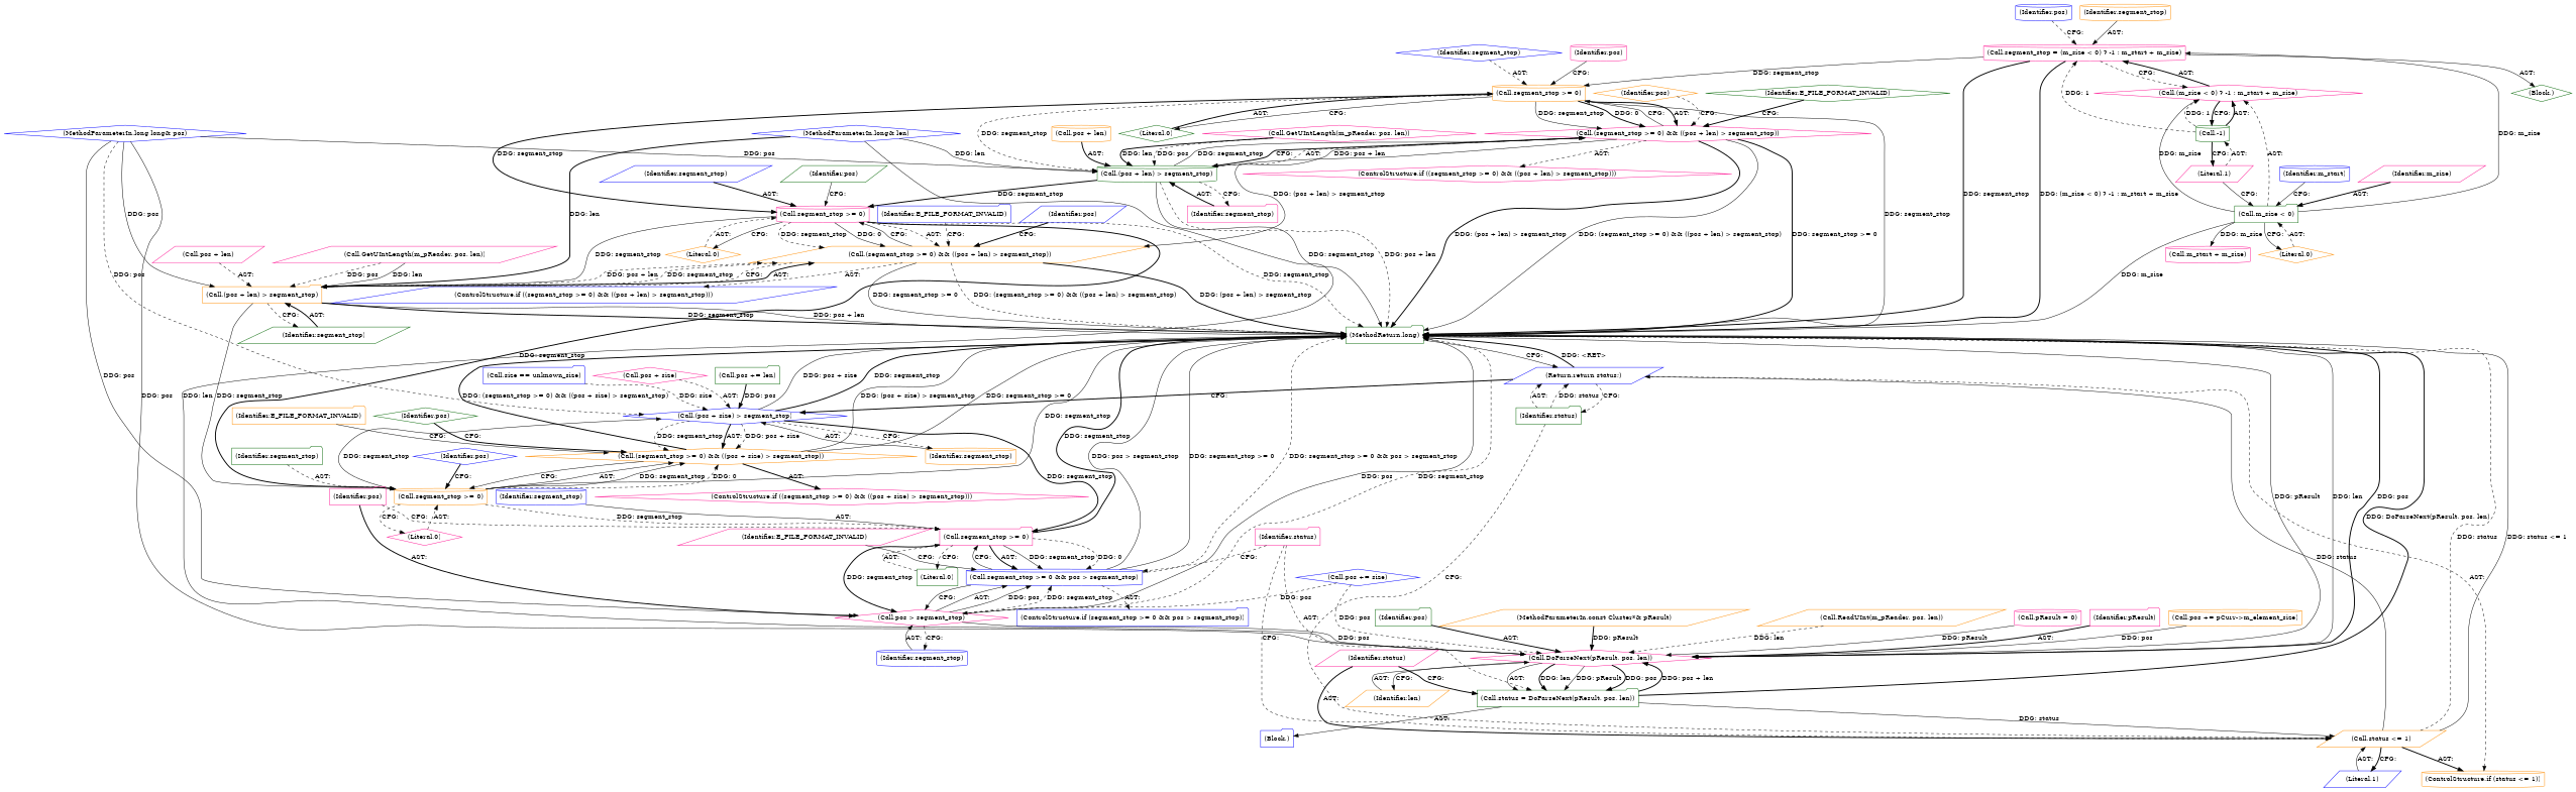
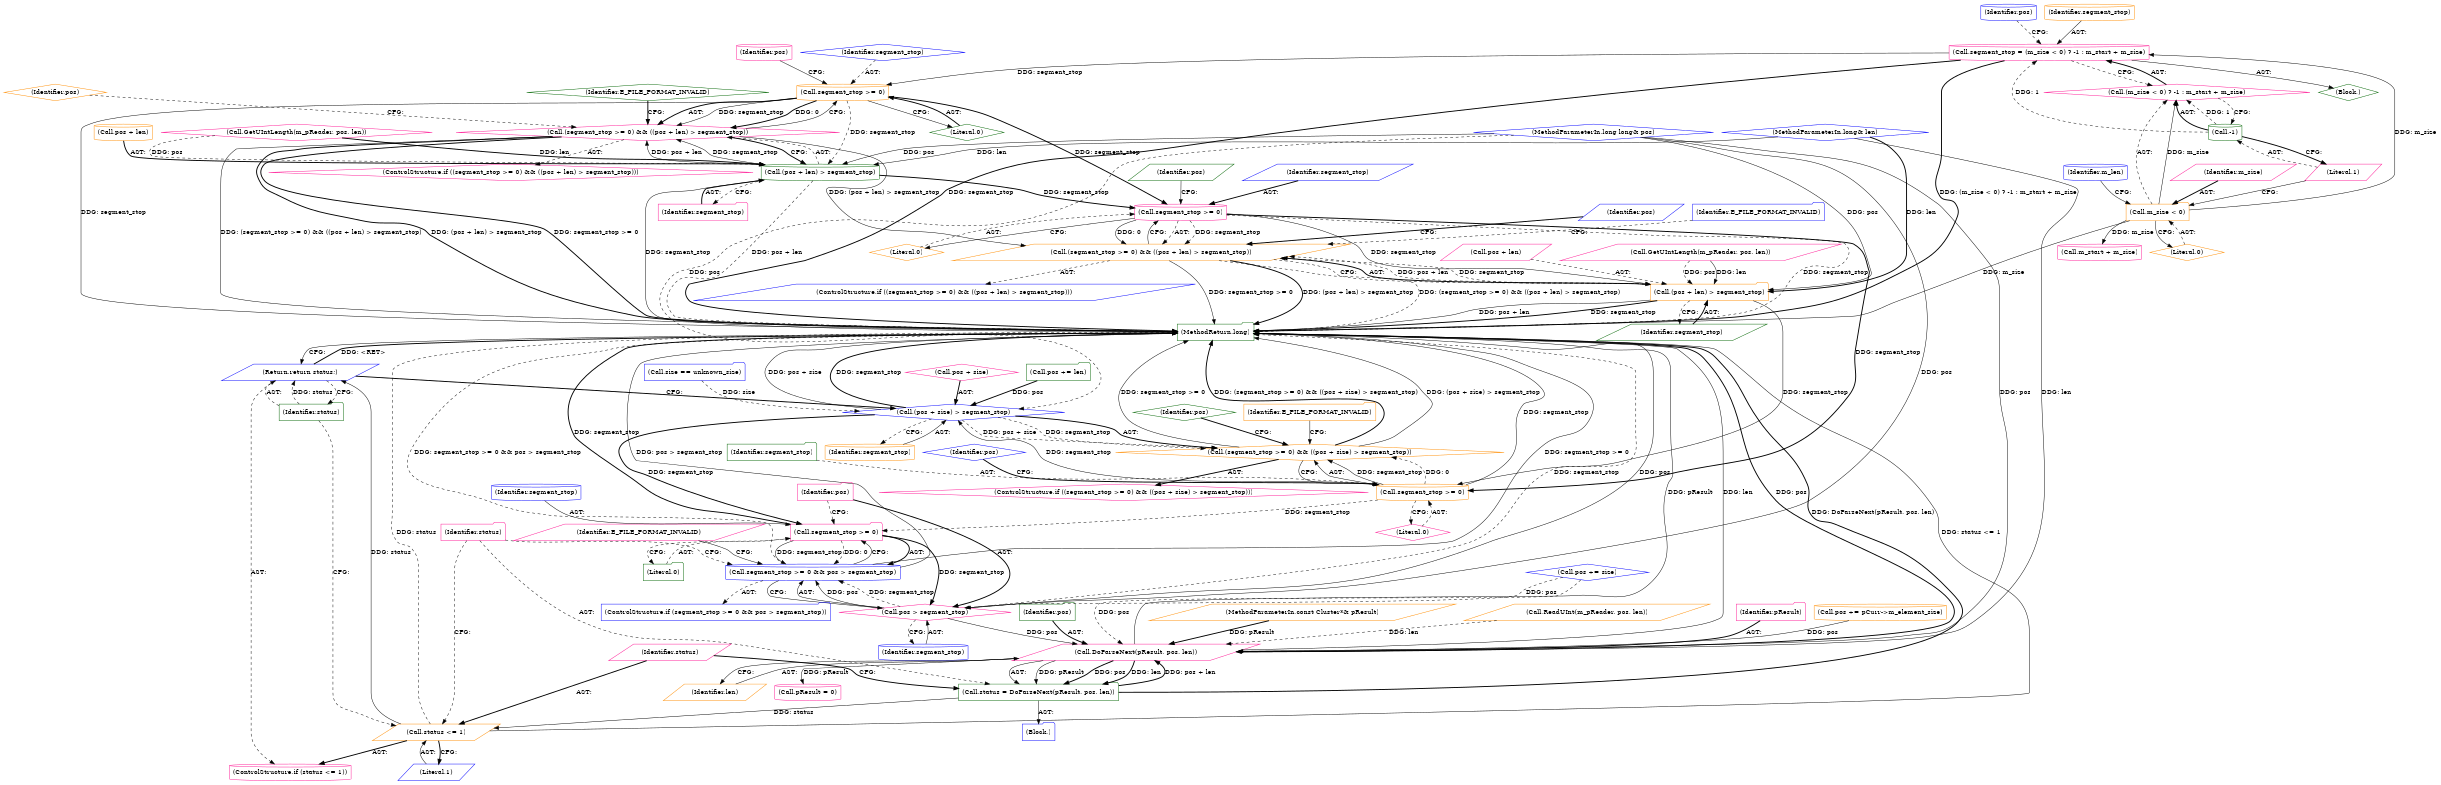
  digraph {
    node [color=deeppink shape=diamond]
    edge [style=solid]
    n1 [label="(Call,segment_stop = (m_size < 0) ? -1 : m_start + m_size)" shape=cylinder]
    n2 [color=darkorange label="(Call,segment_stop >= 0)" shape=cylinder]
    n3 [color=darkgreen label="(MethodReturn,long)" shape=folder]
    n4 [label="(Call,(m_size < 0) ? -1 : m_start + m_size)"]
    n5 [color=darkgreen label="(Block,)"]
    n6 [label="(Call,(segment_stop >= 0) && ((pos + len) > segment_stop))"]
    n7 [color=darkgreen label="(Call,(pos + len) > segment_stop)" shape=cylinder]
    n8 [label="(Call,segment_stop >= 0)" shape=cylinder]
    n9 [color=darkgreen label="(Literal,0)"]
    n10 [color=blue label="(Return,return status;)" shape=parallelogram]
    n11 [color=darkgreen label="(Call,-1)" shape=cylinder]
    n12 [label="(Literal,1)" shape=parallelogram]
-   n13 [color=darkgreen label="(Call,m_size < 0)" shape=folder]
+   n13 [color=darkorange label="(Call,m_size < 0)" shape=folder]
    n14 [label="(Call,m_start + m_size)" shape=cylinder]
    n15 [color=darkorange label="(Literal,0)"]
    n16 [color=darkorange label="(Call,(segment_stop >= 0) && ((pos + len) > segment_stop))" shape=parallelogram]
    n17 [label="(ControlStructure,if ((segment_stop >= 0) && ((pos + len) > segment_stop)))"]
    n18 [label="(Identifier,segment_stop)" shape=folder]
    n19 [color=darkorange label="(Call,(pos + len) > segment_stop)" shape=folder]
    n20 [color=darkorange label="(Call,segment_stop >= 0)" shape=cylinder]
    n21 [color=darkorange label="(Literal,0)"]
    n22 [color=blue label="(ControlStructure,if ((segment_stop >= 0) && ((pos + len) > segment_stop)))" shape=parallelogram]
    n23 [color=darkgreen label="(Identifier,segment_stop)" shape=parallelogram]
    n24 [color=darkorange label="(Call,(segment_stop >= 0) && ((pos + size) > segment_stop))"]
    n25 [color=blue label="(Call,(pos + size) > segment_stop)"]
    n26 [label="(Call,segment_stop >= 0)" shape=folder]
    n27 [label="(Literal,0)"]
    n28 [label="(ControlStructure,if ((segment_stop >= 0) && ((pos + size) > segment_stop)))"]
    n29 [color=darkorange label="(Identifier,segment_stop)" shape=cylinder]
    n30 [color=blue label="(Call,segment_stop >= 0 && pos > segment_stop)" shape=cylinder]
    n31 [label="(Call,pos > segment_stop)"]
    n32 [color=darkgreen label="(Literal,0)" shape=folder]
    n33 [color=blue label="(ControlStructure,if (segment_stop >= 0 && pos > segment_stop))" shape=folder]
-   n34 [label="(Call,DoParseNext(pResult, pos, len))"]
+   n34 [label="(Call,DoParseNext(pResult, pos, len))" shape=parallelogram]
    n35 [color=blue label="(Identifier,segment_stop)" shape=cylinder]
    n36 [color=darkgreen label="(Call,status = DoParseNext(pResult, pos, len))" shape=folder]
    n37 [color=darkorange label="(Identifier,len)" shape=parallelogram]
    n38 [color=darkorange label="(Call,status <= 1)" shape=parallelogram]
    n39 [color=blue label="(Block,)" shape=folder]
    n40 [color=blue label="(Literal,1)" shape=parallelogram]
-   n41 [color=darkorange label="(ControlStructure,if (status <= 1))" shape=cylinder]
+   n41 [label="(ControlStructure,if (status <= 1))" shape=cylinder]
    n42 [color=darkgreen label="(Identifier,status)" shape=folder]
    n43 [label="(Identifier,m_size)" shape=parallelogram]
    n44 [color=darkgreen label="(Identifier,pos)" shape=parallelogram]
    n45 [color=blue label="(Call,size == unknown_size)" shape=folder]
    n46 [color=blue label="(Identifier,segment_stop)"]
    n47 [color=blue label="(Identifier,pos)" shape=parallelogram]
    n48 [color=darkorange label="(Call,pos + len)" shape=cylinder]
    n49 [color=darkorange label="(Identifier,E_FILE_FORMAT_INVALID)" shape=folder]
    n50 [color=darkgreen label="(Identifier,pos)" shape=folder]
    n51 [label="(Identifier,status)" shape=folder]
    n52 [label="(Call,GetUIntLength(m_pReader, pos, len))" shape=parallelogram]
    n53 [label="(Identifier,pos)" shape=folder]
    n54 [color=darkorange label="(Identifier,pos)"]
    n55 [label="(Call,GetUIntLength(m_pReader, pos, len))"]
    n56 [color=blue label="(Identifier,segment_stop)" shape=parallelogram]
    n57 [label="(Identifier,status)" shape=parallelogram]
    n58 [label="(Call,pos + size)"]
    n59 [label="(Identifier,E_FILE_FORMAT_INVALID)" shape=parallelogram]
    n60 [color=darkgreen label="(Call,pos += len)" shape=folder]
    n61 [color=blue label="(Call,pos += size)"]
    n62 [color=blue label="(Identifier,E_FILE_FORMAT_INVALID)" shape=folder]
    n63 [color=darkgreen label="(Identifier,segment_stop)" shape=folder]
    n64 [color=blue label="(Identifier,pos)"]
    n65 [color=darkorange label="(MethodParameterIn,const Cluster*& pResult)" shape=parallelogram]
    n66 [color=darkorange label="(Call,ReadUInt(m_pReader, pos, len))" shape=parallelogram]
    n67 [color=darkgreen label="(Identifier,pos)"]
    n68 [color=blue label="(MethodParameterIn,long long& pos)"]
    n69 [label="(Call,pResult = 0)" shape=cylinder]
    n70 [color=blue label="(Identifier,pos)" shape=cylinder]
    n71 [color=blue label="(Identifier,segment_stop)" shape=cylinder]
    n72 [color=blue label="(MethodParameterIn,long& len)"]
    n73 [color=darkgreen label="(Identifier,E_FILE_FORMAT_INVALID)"]
    n74 [label="(Identifier,pResult)" shape=folder]
-   n75 [color=blue label="(Identifier,m_start)" shape=cylinder]
+   n75 [color=blue label="(Identifier,m_len)" shape=cylinder]
    n76 [color=darkorange label="(Call,pos += pCurr->m_element_size)" shape=cylinder]
    n77 [label="(Identifier,pos)" shape=cylinder]
    n78 [color=darkorange label="(Identifier,segment_stop)" shape=cylinder]
    n79 [label="(Call,pos + len)" shape=parallelogram]
    n1 -> n2 [label="DDG: segment_stop"]
    n1 -> n3 [label="DDG: (m_size < 0) ? -1 : m_start + m_size" style=bold]
    n1 -> n3 [label="DDG: segment_stop" style=bold]
    n1 -> n4 [label="CFG: " style=dashed]
    n1 -> n5 [label="AST: "]
    n2 -> n3 [label="DDG: segment_stop"]
    n2 -> n6 [label="AST: " style=bold]
    n2 -> n6 [label="DDG: segment_stop"]
    n2 -> n6 [label="DDG: 0" style=bold]
    n2 -> n7 [label="DDG: segment_stop" style=dashed]
    n2 -> n8 [label="DDG: segment_stop" style=bold]
    n2 -> n9 [label="CFG: "]
    n3 -> n10 [label="CFG: "]
    n4 -> n1 [label="AST: " style=bold]
-   n4 -> n11 [label="CFG: " style=bold]
+   n4 -> n11 [label="CFG: " style=dashed]
    n6 -> n2 [label="CFG: "]
    n6 -> n3 [label="DDG: segment_stop >= 0" style=bold]
    n6 -> n3 [label="DDG: (segment_stop >= 0) && ((pos + len) > segment_stop)"]
    n6 -> n3 [label="DDG: (pos + len) > segment_stop" style=bold]
    n6 -> n7 [label="CFG: " style=bold]
    n6 -> n16 [label="DDG: (pos + len) > segment_stop"]
    n6 -> n17 [label="AST: " style=dashed]
    n7 -> n3 [label="DDG: segment_stop"]
    n7 -> n3 [label="DDG: pos + len" style=dashed]
    n7 -> n6 [label="AST: " style=dashed]
    n7 -> n6 [label="DDG: pos + len"]
    n7 -> n6 [label="DDG: segment_stop"]
    n7 -> n8 [label="DDG: segment_stop" style=bold]
    n7 -> n18 [label="CFG: " style=dashed]
    n8 -> n3 [label="DDG: segment_stop" style=dashed]
    n8 -> n16 [label="AST: " style=dashed]
    n8 -> n16 [label="DDG: segment_stop" style=dashed]
    n8 -> n16 [label="DDG: 0"]
    n8 -> n19 [label="DDG: segment_stop"]
    n8 -> n20 [label="DDG: segment_stop" style=bold]
    n8 -> n21 [label="CFG: "]
    n9 -> n2 [label="AST: " style=bold]
    n10 -> n3 [label="DDG: <RET>" style=bold]
    n10 -> n25 [label="CFG: " style=bold]
    n10 -> n41 [label="AST: " style=dashed]
    n10 -> n42 [label="CFG: " style=dashed]
    n11 -> n1 [label="DDG: 1" style=dashed]
    n11 -> n4 [label="AST: " style=bold]
    n11 -> n4 [label="DDG: 1" style=dashed]
    n11 -> n12 [label="CFG: " style=bold]
    n12 -> n11 [label="AST: " style=dashed]
    n12 -> n13 [label="CFG: "]
    n13 -> n1 [label="DDG: m_size"]
    n13 -> n3 [label="DDG: m_size"]
    n13 -> n4 [label="AST: " style=dashed]
    n13 -> n4 [label="DDG: m_size"]
    n13 -> n14 [label="DDG: m_size"]
    n13 -> n15 [label="CFG: "]
    n15 -> n13 [label="AST: " style=dashed]
    n16 -> n3 [label="DDG: (pos + len) > segment_stop" style=bold]
    n16 -> n3 [label="DDG: (segment_stop >= 0) && ((pos + len) > segment_stop)" style=dashed]
    n16 -> n3 [label="DDG: segment_stop >= 0"]
    n16 -> n8 [label="CFG: "]
    n16 -> n19 [label="CFG: " style=dashed]
    n16 -> n22 [label="AST: " style=dashed]
    n18 -> n7 [label="AST: " style=bold]
    n19 -> n3 [label="DDG: segment_stop" style=bold]
    n19 -> n3 [label="DDG: pos + len"]
    n19 -> n16 [label="AST: " style=bold]
    n19 -> n16 [label="DDG: pos + len" style=dashed]
    n19 -> n16 [label="DDG: segment_stop" style=dashed]
    n19 -> n20 [label="DDG: segment_stop"]
    n19 -> n23 [label="CFG: " style=dashed]
    n20 -> n3 [label="DDG: segment_stop"]
    n20 -> n24 [label="AST: "]
    n20 -> n24 [label="DDG: segment_stop"]
    n20 -> n24 [label="DDG: 0" style=dashed]
    n20 -> n25 [label="DDG: segment_stop"]
    n20 -> n26 [label="DDG: segment_stop" style=dashed]
    n20 -> n27 [label="CFG: " style=dashed]
    n21 -> n8 [label="AST: " style=dashed]
    n23 -> n19 [label="AST: " style=bold]
    n24 -> n3 [label="DDG: (pos + size) > segment_stop"]
    n24 -> n3 [label="DDG: segment_stop >= 0"]
    n24 -> n3 [label="DDG: (segment_stop >= 0) && ((pos + size) > segment_stop)" style=bold]
    n24 -> n20 [label="CFG: "]
    n24 -> n28 [label="AST: " style=bold]
    n25 -> n3 [label="DDG: pos + size"]
    n25 -> n3 [label="DDG: segment_stop" style=bold]
    n25 -> n24 [label="AST: " style=bold]
    n25 -> n24 [label="DDG: pos + size" style=dashed]
    n25 -> n24 [label="DDG: segment_stop" style=dashed]
    n25 -> n26 [label="DDG: segment_stop" style=bold]
    n25 -> n29 [label="CFG: " style=dashed]
    n26 -> n3 [label="DDG: segment_stop" style=bold]
    n26 -> n30 [label="AST: " style=bold]
    n26 -> n30 [label="DDG: segment_stop"]
    n26 -> n30 [label="DDG: 0" style=dashed]
    n26 -> n31 [label="DDG: segment_stop" style=bold]
    n26 -> n32 [label="CFG: " style=dashed]
    n27 -> n20 [label="AST: " style=dashed]
    n29 -> n25 [label="AST: "]
    n30 -> n3 [label="DDG: segment_stop >= 0 && pos > segment_stop" style=dashed]
    n30 -> n3 [label="DDG: pos > segment_stop"]
    n30 -> n3 [label="DDG: segment_stop >= 0"]
    n30 -> n26 [label="CFG: "]
    n30 -> n31 [label="CFG: "]
    n30 -> n33 [label="AST: " style=dashed]
    n31 -> n3 [label="DDG: segment_stop" style=dashed]
    n31 -> n3 [label="DDG: pos"]
    n31 -> n30 [label="AST: "]
    n31 -> n30 [label="DDG: pos"]
    n31 -> n30 [label="DDG: segment_stop" style=dashed]
    n31 -> n34 [label="DDG: pos"]
    n31 -> n35 [label="CFG: " style=dashed]
    n32 -> n26 [label="AST: " style=dashed]
    n34 -> n3 [label="DDG: len"]
    n34 -> n3 [label="DDG: pos" style=bold]
    n34 -> n3 [label="DDG: pResult"]
    n34 -> n36 [label="AST: "]
    n34 -> n36 [label="DDG: pResult"]
    n34 -> n36 [label="DDG: pos" style=bold]
    n34 -> n36 [label="DDG: len" style=bold]
    n34 -> n37 [label="CFG: "]
    n35 -> n31 [label="AST: "]
    n36 -> n3 [label="DDG: DoParseNext(pResult, pos, len)" style=bold]
    n36 -> n34 [label="DDG: pos + len" style=bold]
    n36 -> n38 [label="DDG: status"]
    n36 -> n39 [label="AST: "]
    n37 -> n34 [label="AST: "]
    n38 -> n3 [label="DDG: status" style=dashed]
    n38 -> n3 [label="DDG: status <= 1"]
    n38 -> n10 [label="DDG: status"]
    n38 -> n40 [label="CFG: " style=bold]
    n38 -> n41 [label="AST: " style=bold]
    n40 -> n38 [label="AST: "]
    n42 -> n10 [label="AST: " style=dashed]
    n42 -> n10 [label="DDG: status" style=dashed]
    n42 -> n38 [label="CFG: " style=dashed]
    n43 -> n13 [label="AST: " style=bold]
    n44 -> n8 [label="CFG: "]
    n45 -> n25 [label="DDG: size" style=dashed]
    n46 -> n2 [label="AST: " style=dashed]
    n47 -> n16 [label="CFG: " style=bold]
    n48 -> n7 [label="AST: " style=bold]
    n49 -> n24 [label="CFG: "]
    n50 -> n34 [label="AST: " style=bold]
    n51 -> n30 [label="CFG: " style=dashed]
    n51 -> n36 [label="AST: " style=dashed]
    n51 -> n38 [label="CFG: " style=dashed]
    n52 -> n19 [label="DDG: pos" style=dashed]
    n52 -> n19 [label="DDG: len"]
    n53 -> n26 [label="CFG: " style=dashed]
    n53 -> n31 [label="AST: " style=bold]
    n54 -> n6 [label="CFG: " style=dashed]
    n55 -> n7 [label="DDG: pos" style=dashed]
    n55 -> n7 [label="DDG: len" style=bold]
    n56 -> n8 [label="AST: " style=bold]
    n57 -> n36 [label="CFG: " style=bold]
    n57 -> n38 [label="AST: " style=bold]
-   n58 -> n25 [label="AST: " style=dashed]
+   n58 -> n25 [label="AST: " style=bold]
    n59 -> n30 [label="CFG: "]
    n60 -> n25 [label="DDG: pos" style=bold]
    n61 -> n31 [label="DDG: pos" style=dashed]
    n61 -> n34 [label="DDG: pos" style=dashed]
    n62 -> n16 [label="CFG: " style=dashed]
    n63 -> n20 [label="AST: " style=dashed]
    n64 -> n20 [label="CFG: " style=bold]
    n65 -> n34 [label="DDG: pResult" style=bold]
    n66 -> n34 [label="DDG: len" style=dashed]
    n67 -> n24 [label="CFG: " style=bold]
    n68 -> n7 [label="DDG: pos"]
    n68 -> n19 [label="DDG: pos"]
    n68 -> n25 [label="DDG: pos" style=dashed]
    n68 -> n31 [label="DDG: pos"]
    n68 -> n34 [label="DDG: pos"]
-   n69 -> n34 [label="DDG: pResult"]
+   n34 -> n69 [label="DDG: pResult"]
    n70 -> n1 [label="CFG: " style=dashed]
    n71 -> n26 [label="AST: "]
    n72 -> n7 [label="DDG: len"]
    n72 -> n19 [label="DDG: len" style=bold]
    n72 -> n34 [label="DDG: len"]
    n73 -> n6 [label="CFG: " style=bold]
    n74 -> n34 [label="AST: " style=bold]
    n75 -> n13 [label="CFG: "]
    n76 -> n34 [label="DDG: pos"]
    n77 -> n2 [label="CFG: "]
    n78 -> n1 [label="AST: "]
    n79 -> n19 [label="AST: " style=dashed]
  }
